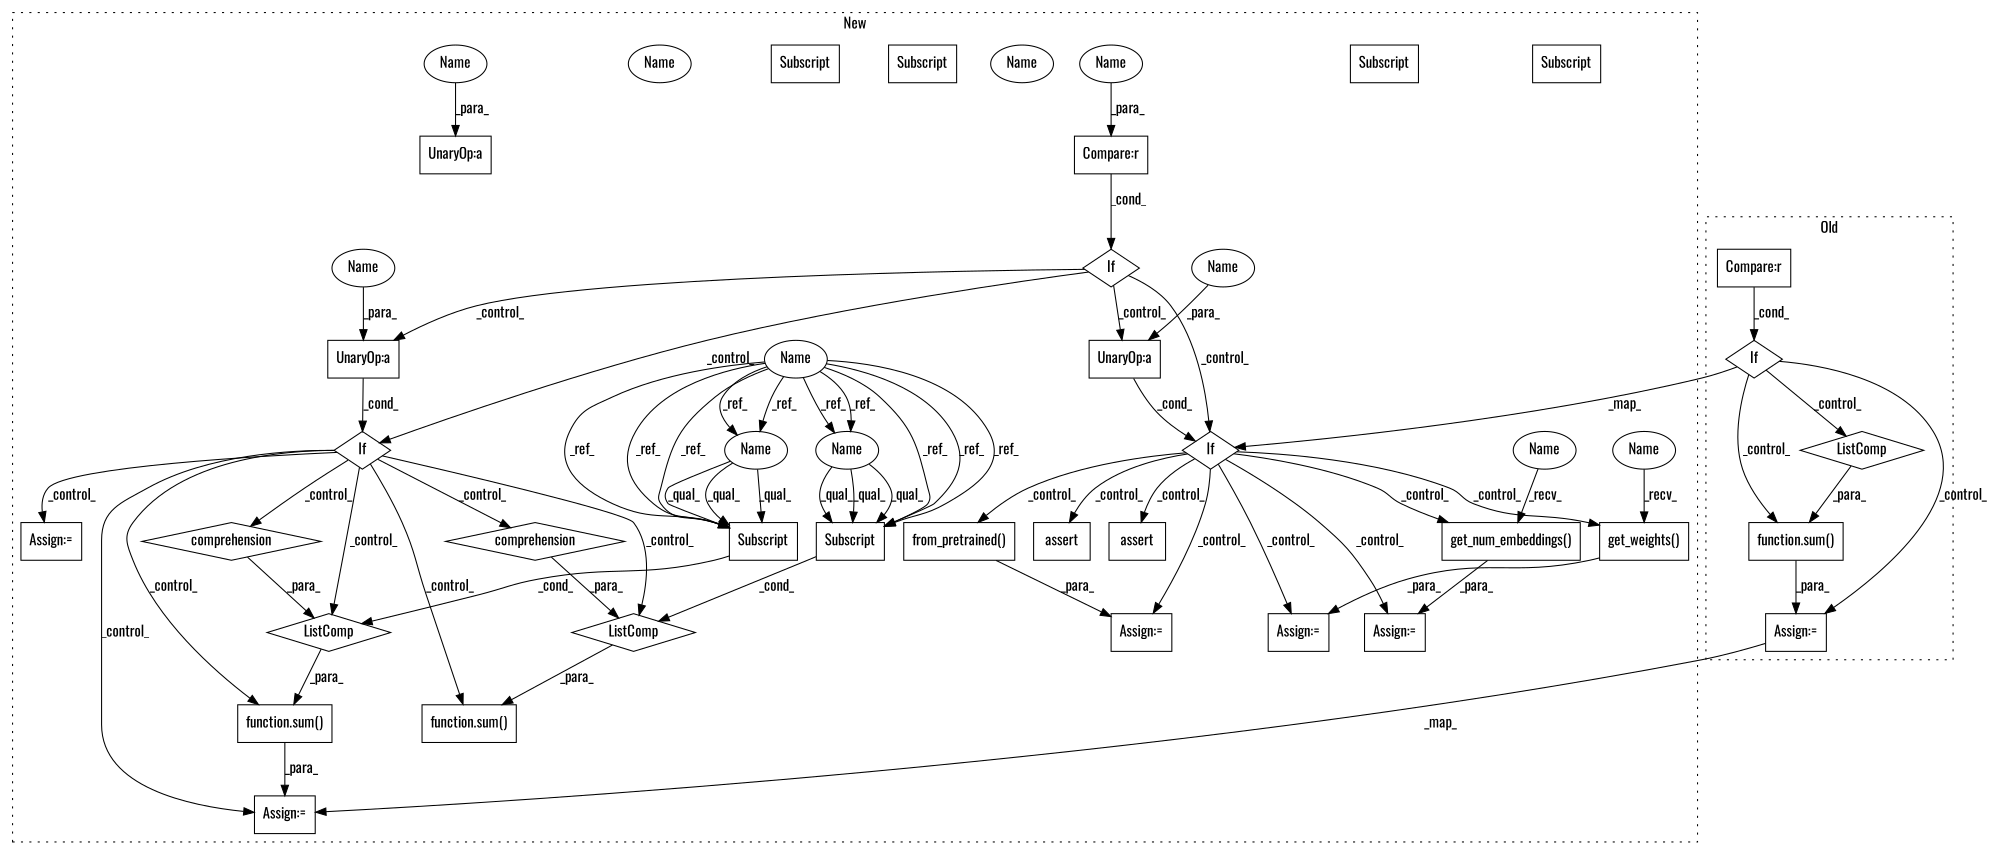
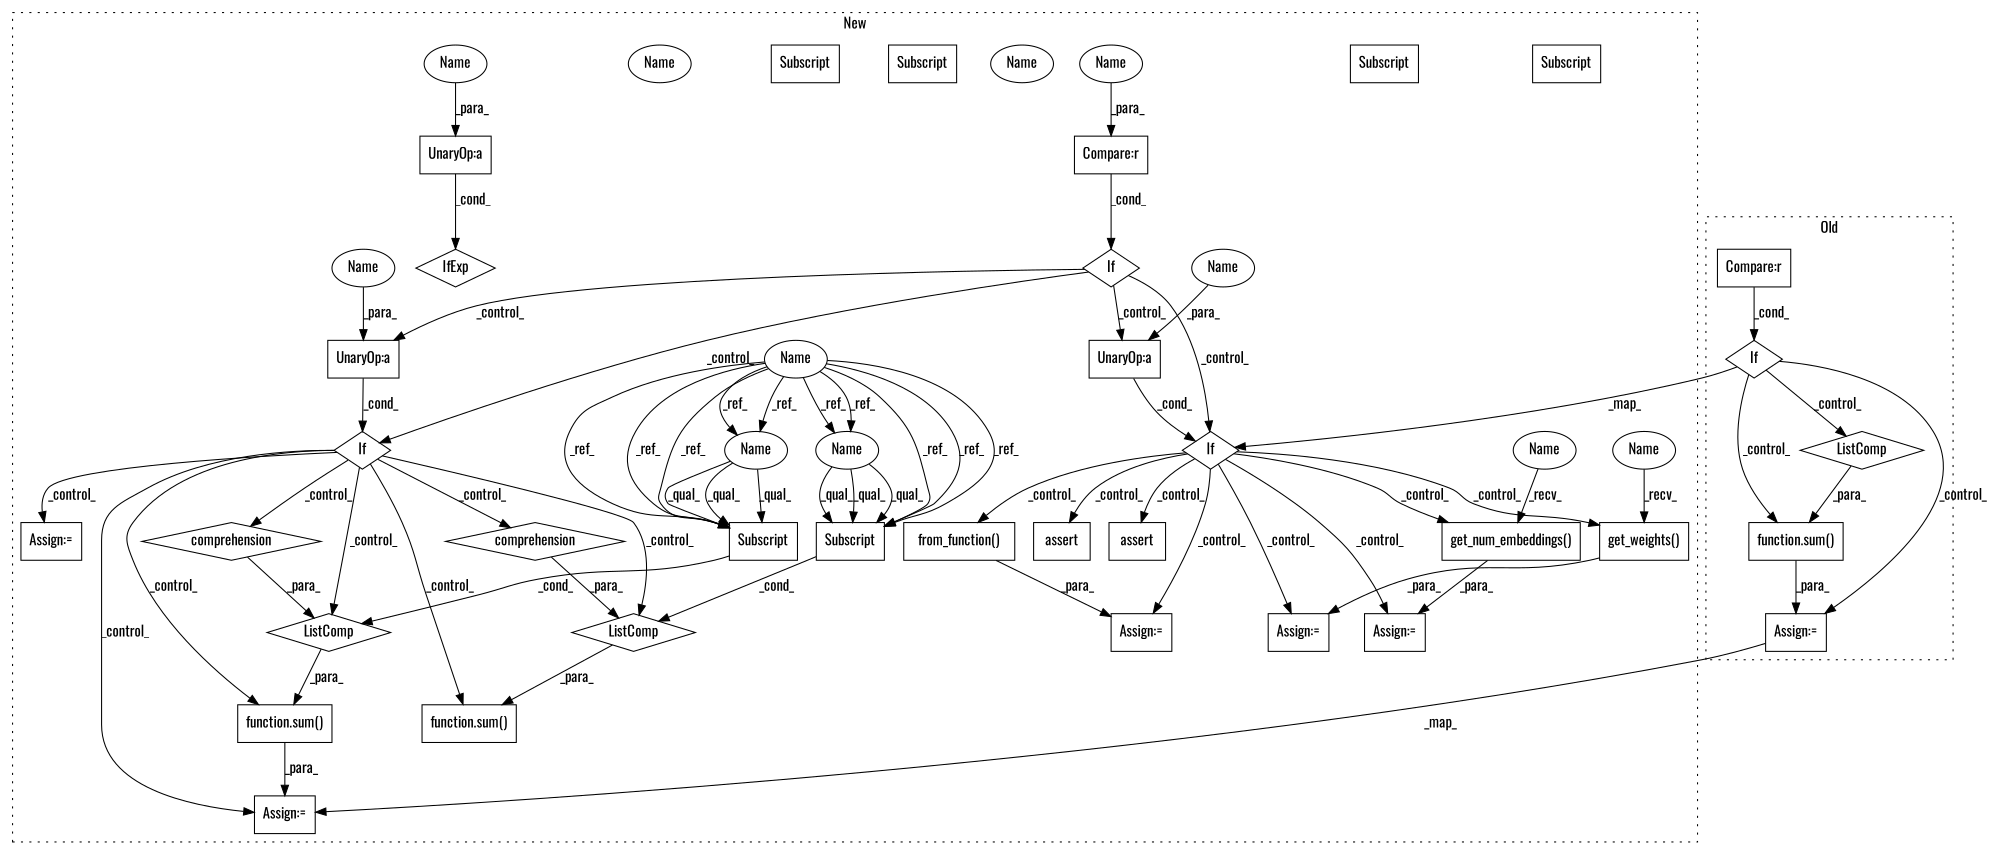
  digraph {
    fontname=Oswald
    node [a=87 fontname=Oswald l=3 s="19938,0" shape=box]
    edge [fontname=Oswald]
    n1 [a=75 l="4,1" label="function.sum()" s="11497,11541"]
    n2 [a=106 l=40 label=ListComp s=11501 shape=diamond]
    n3 [a=40 l=21 label="Compare:r" s=10057]
    n4 [a=96 l="3,14" label=If s="10054,10078" shape=diamond]
    n5 [a=68 label="Assign:=" s=11439]
+   n6 [a=51 l="4,6" label=IfExp s="16978,16995" shape=diamond]
    n7 [a=61 l=13 label="UnaryOp:a" s=16982]
    n8 [a=61 l=13 label="UnaryOp:a" s=19528]
    n9 [a=96 l="3,14" label=If s="17025,17054" shape=diamond]
    n10 [a=96 l="3,18" label=If s="19525,19541" shape=diamond]
    n11 [a=61 l=13 label="UnaryOp:a" s=17071]
    n12 [a=40 l=26 label="Compare:r" s=17028]
    n13 [a=75 l=35 label="get_num_embeddings()" s=18631]
    n14 [a=96 l="3,18" label=If s="17068,17084" shape=diamond]
    n15 [a=75 l=39 label="get_weights()" s=18558]
    n16 [a=65 l=7 label=assert s=18493]
-   n17 [a=75 l=170 label="from_pretrained()" s=19328]
+   n17 [a=75 l=170 label="from_function()" s=19328]
    n18 [a=65 l=7 label=assert s=18683]
    n19 [a=106 l=40 label=ListComp s=19580 shape=diamond]
    n20 [l=15 label=Name s=16369 shape=ellipse]
    n21 [a=63 l="18,0" label=Subscript]
    n22 [a=63 l="18,0" label=Subscript s="19581,0"]
    n23 [a=106 l=40 label=ListComp s=19937 shape=diamond]
    n24 [a=68 label="Assign:=" s=19325]
    n25 [a=68 label="Assign:=" s=19926]
    n26 [a=68 label="Assign:=" s=18555]
    n27 [a=45 label=comprehension s=19600 shape=diamond]
    n28 [a=68 label="Assign:=" s=18628]
    n29 [a=45 label=comprehension s=19957 shape=diamond]
    n30 [a=75 l="4,1" label="function.sum()" s="19933,19977"]
    n31 [a=68 label="Assign:=" s=19569]
    n32 [a=75 l="4,1" label="function.sum()" s="19576,19620"]
    n33 [l=14 label=Name s=18558 shape=ellipse]
    n34 [l=14 label=Name s=17028 shape=ellipse]
    n35 [l=14 label=Name s=18631 shape=ellipse]
    n36 [l=15 label=Name s=19938 shape=ellipse]
    n37 [a=63 l="18,0" label=Subscript]
    n38 [a=63 l="18,0" label=Subscript s="19581,0"]
    n39 [l=15 label=Name s=19581 shape=ellipse]
    n40 [l=9 label=Name s=17075 shape=ellipse]
    n41 [l=9 label=Name s=16986 shape=ellipse]
    n42 [l=9 label=Name s=19532 shape=ellipse]
    n43 [l=15 label=Name s=19938 shape=ellipse]
    n44 [l=15 label=Name s=19581 shape=ellipse]
    n45 [a=63 l="18,0" label=Subscript s="19581,0"]
    n46 [a=63 l="18,0" label=Subscript]
    subgraph cluster_1 {
      label=Old
      style=dotted
      n1
      n2
      n3
      n4
      n5
    }
    subgraph cluster_2 {
      label=New
      style=dotted
+     n6
      n7
      n8
      n9
      n10
      n11
      n12
      n13
      n14
      n15
      n16
      n17
      n18
      n19
      n20
      n21
      n22
      n23
      n24
      n25
      n26
      n27
      n28
      n29
      n30
      n31
      n32
      n33
      n34
      n35
      n36
      n37
      n38
      n39
      n40
      n41
      n42
      n43
      n44
      n45
      n46
    }
    n1 -> n5 [label=_para_]
    n2 -> n1 [label=_para_]
    n3 -> n4 [label=_cond_]
    n4 -> n1 [label=_control_]
    n4 -> n2 [label=_control_]
    n4 -> n5 [label=_control_]
    n4 -> n14 [label=_map_]
    n5 -> n31 [label=_map_]
+   n7 -> n6 [label=_cond_]
    n8 -> n10 [label=_cond_]
    n9 -> n8 [label=_control_]
    n9 -> n10 [label=_control_]
    n9 -> n11 [label=_control_]
    n9 -> n14 [label=_control_]
    n10 -> n19 [label=_control_]
    n10 -> n23 [label=_control_]
    n10 -> n25 [label=_control_]
    n10 -> n27 [label=_control_]
    n10 -> n29 [label=_control_]
    n10 -> n30 [label=_control_]
    n10 -> n31 [label=_control_]
    n10 -> n32 [label=_control_]
    n11 -> n14 [label=_cond_]
    n12 -> n9 [label=_cond_]
    n13 -> n28 [label=_para_]
    n14 -> n13 [label=_control_]
    n14 -> n15 [label=_control_]
    n14 -> n16 [label=_control_]
    n14 -> n17 [label=_control_]
    n14 -> n18 [label=_control_]
    n14 -> n24 [label=_control_]
    n14 -> n26 [label=_control_]
    n14 -> n28 [label=_control_]
    n15 -> n26 [label=_para_]
    n17 -> n24 [label=_para_]
    n19 -> n32 [label=_para_]
    n20 -> n43 [label=_ref_]
    n20 -> n43 [label=_ref_]
    n20 -> n44 [label=_ref_]
    n20 -> n44 [label=_ref_]
    n20 -> n45 [label=_ref_]
    n20 -> n45 [label=_ref_]
    n20 -> n45 [label=_ref_]
    n20 -> n46 [label=_ref_]
    n20 -> n46 [label=_ref_]
    n20 -> n46 [label=_ref_]
    n23 -> n30 [label=_para_]
    n27 -> n19 [label=_para_]
    n29 -> n23 [label=_para_]
    n32 -> n31 [label=_para_]
    n33 -> n15 [label=_recv_]
    n34 -> n12 [label=_para_]
    n35 -> n13 [label=_recv_]
    n40 -> n11 [label=_para_]
    n41 -> n7 [label=_para_]
    n42 -> n8 [label=_para_]
    n43 -> n46 [label=_qual_]
    n43 -> n46 [label=_qual_]
    n43 -> n46 [label=_qual_]
    n44 -> n45 [label=_qual_]
    n44 -> n45 [label=_qual_]
    n44 -> n45 [label=_qual_]
    n45 -> n19 [label=_cond_]
    n46 -> n23 [label=_cond_]
  }
